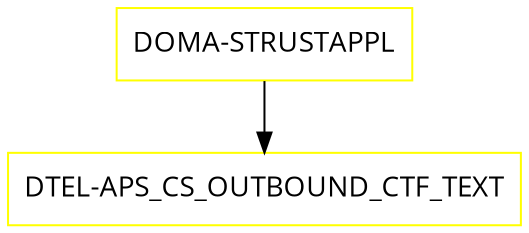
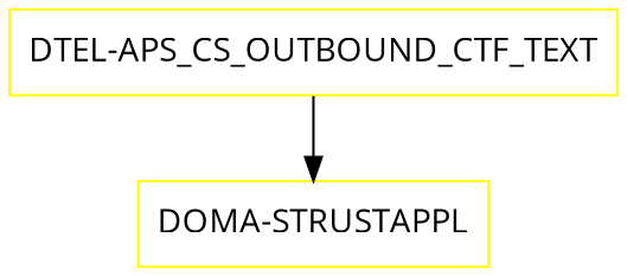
  digraph {
    fontname="Open Sans"
    node [color=yellow shape=box fontname="Open Sans"]
    "DTEL-APS_CS_OUTBOUND_CTF_TEXT"
    "DOMA-STRUSTAPPL"
-   "DOMA-STRUSTAPPL" -> "DTEL-APS_CS_OUTBOUND_CTF_TEXT" [fontname="Open Sans"]
+   "DTEL-APS_CS_OUTBOUND_CTF_TEXT" -> "DOMA-STRUSTAPPL" [fontname="Open Sans"]
  }
